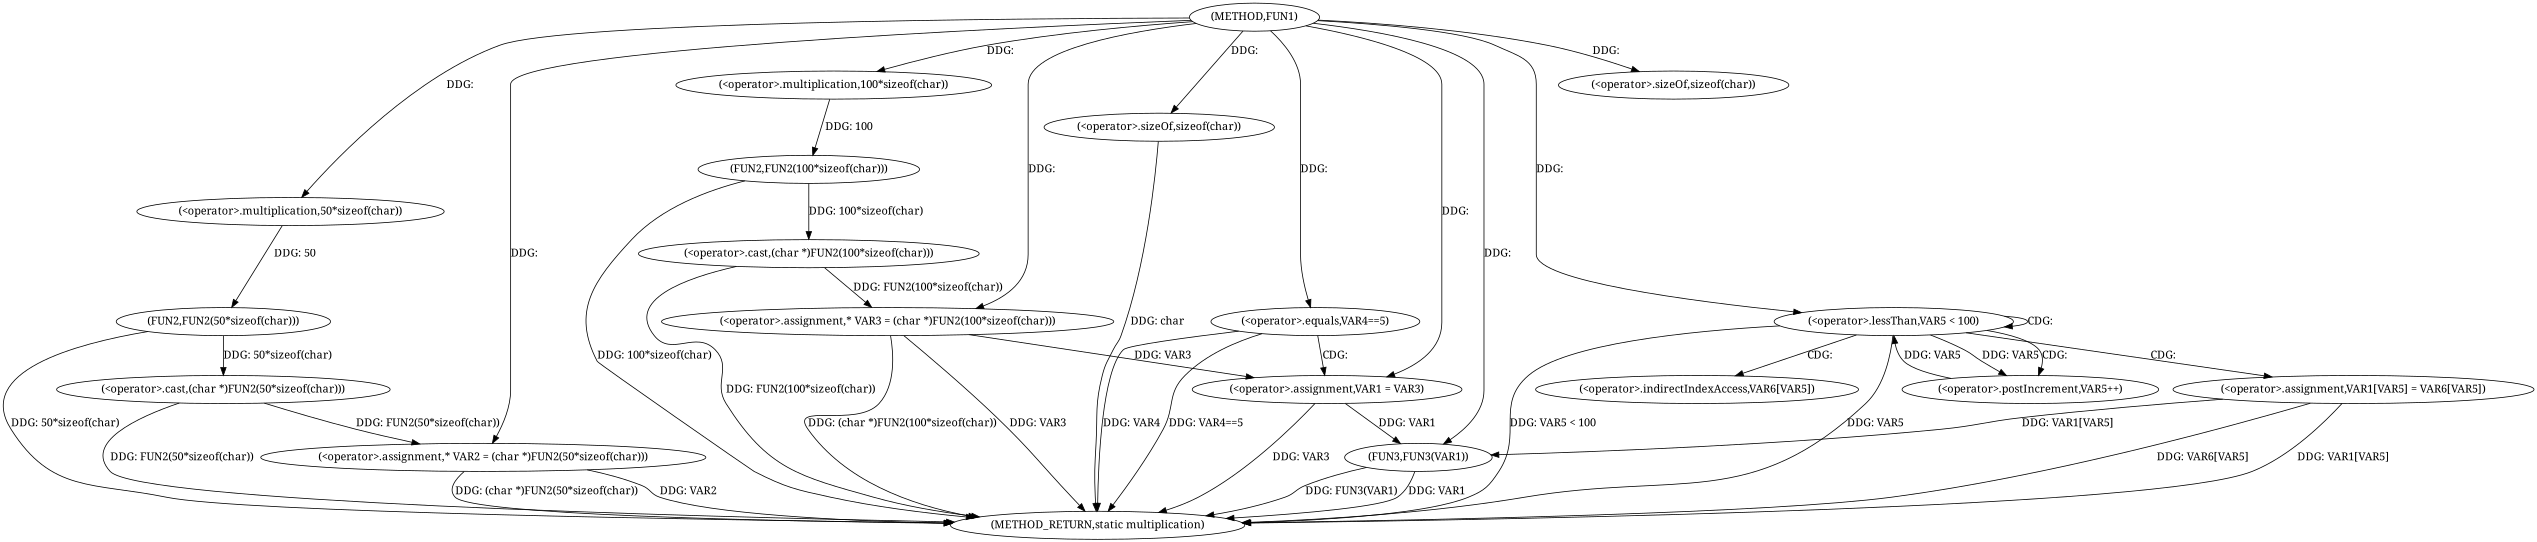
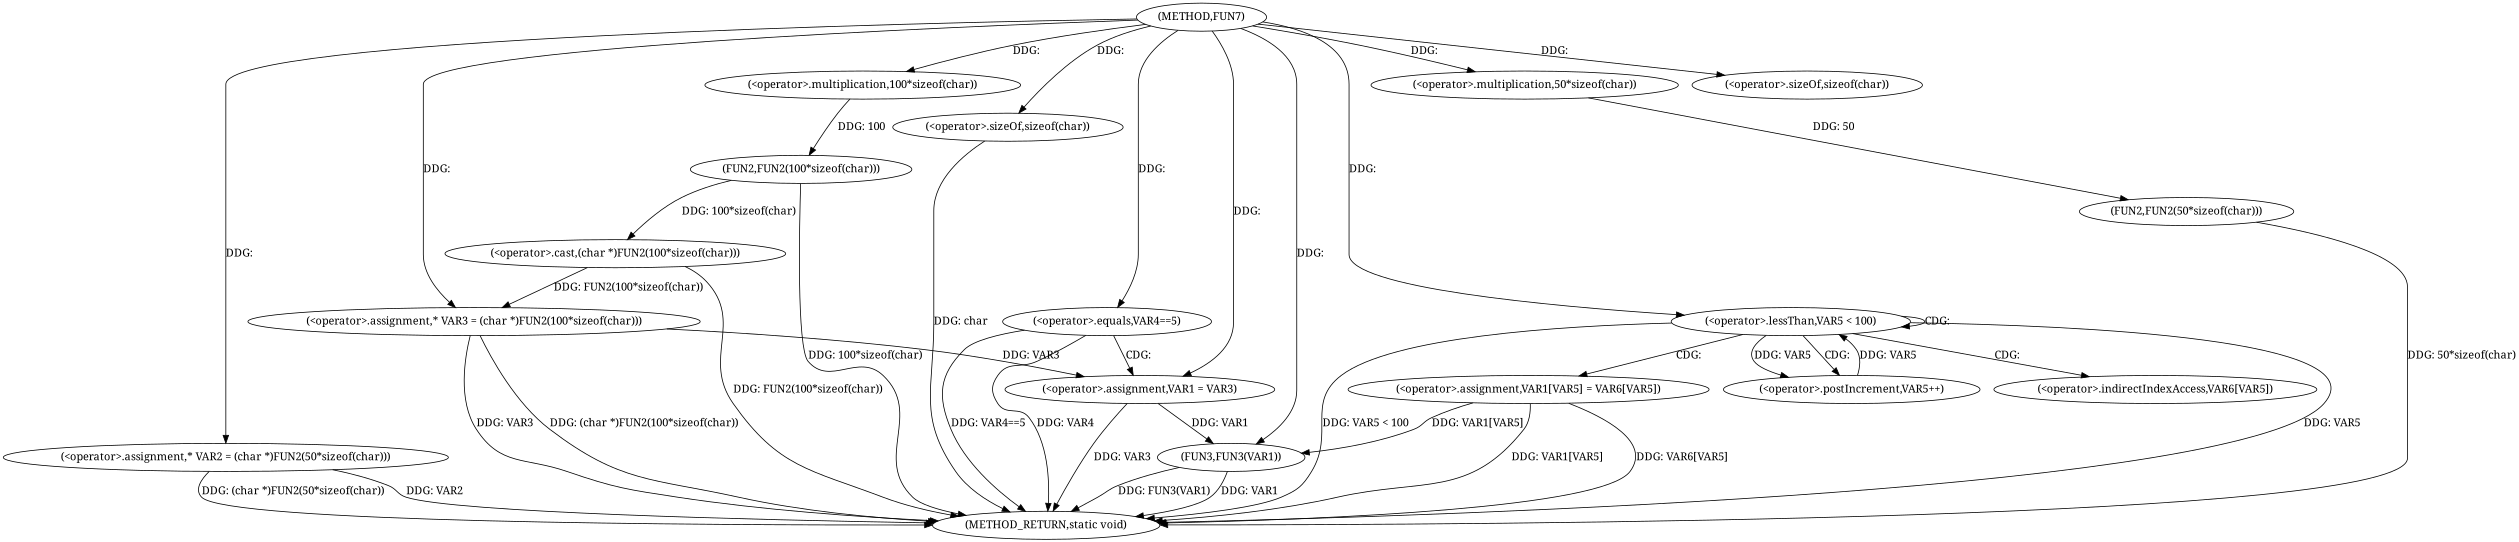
  digraph {
    fontname="Noto Serif"
    node [fontname="Noto Serif"]
    edge [fontname="Noto Serif"]
-   n1 [label="(METHOD,FUN1)"]
+   n1 [label="(METHOD,FUN7)"]
    n2 [label="(<operator>.assignment,* VAR2 = (char *)FUN2(50*sizeof(char)))"]
    n3 [label="(<operator>.multiplication,50*sizeof(char))"]
    n4 [label="(<operator>.sizeOf,sizeof(char))"]
    n5 [label="(<operator>.assignment,* VAR3 = (char *)FUN2(100*sizeof(char)))"]
    n6 [label="(<operator>.multiplication,100*sizeof(char))"]
    n7 [label="(<operator>.sizeOf,sizeof(char))"]
    n8 [label="(<operator>.equals,VAR4==5)"]
    n9 [label="(<operator>.assignment,VAR1 = VAR3)"]
    n10 [label="(<operator>.lessThan,VAR5 < 100)"]
    n11 [label="(FUN3,FUN3(VAR1))"]
-   n12 [label="(METHOD_RETURN,static multiplication)"]
+   n12 [label="(METHOD_RETURN,static void)"]
    n13 [label="(FUN2,FUN2(50*sizeof(char)))"]
    n14 [label="(FUN2,FUN2(100*sizeof(char)))"]
    n15 [label="(<operator>.postIncrement,VAR5++)"]
    n16 [label="(<operator>.assignment,VAR1[VAR5] = VAR6[VAR5])"]
    n17 [label="(<operator>.indirectIndexAccess,VAR6[VAR5])"]
-   n18 [label="(<operator>.cast,(char *)FUN2(50*sizeof(char)))"]
    n19 [label="(<operator>.cast,(char *)FUN2(100*sizeof(char)))"]
    n1 -> n2 [label="DDG: "]
    n1 -> n3 [label="DDG: "]
    n1 -> n4 [label="DDG: "]
    n1 -> n5 [label="DDG: "]
    n1 -> n6 [label="DDG: "]
    n1 -> n7 [label="DDG: "]
    n1 -> n8 [label="DDG: "]
    n1 -> n9 [label="DDG: "]
    n1 -> n10 [label="DDG: "]
    n1 -> n11 [label="DDG: "]
    n2 -> n12 [label="DDG: VAR2"]
    n2 -> n12 [label="DDG: (char *)FUN2(50*sizeof(char))"]
    n3 -> n13 [label="DDG: 50"]
    n5 -> n9 [label="DDG: VAR3"]
    n5 -> n12 [label="DDG: (char *)FUN2(100*sizeof(char))"]
    n5 -> n12 [label="DDG: VAR3"]
    n6 -> n14 [label="DDG: 100"]
    n7 -> n12 [label="DDG: char"]
    n8 -> n9 [label="CDG: "]
    n8 -> n12 [label="DDG: VAR4"]
    n8 -> n12 [label="DDG: VAR4==5"]
    n9 -> n11 [label="DDG: VAR1"]
    n9 -> n12 [label="DDG: VAR3"]
    n10 -> n10 [label="CDG: "]
    n10 -> n12 [label="DDG: VAR5"]
    n10 -> n12 [label="DDG: VAR5 < 100"]
    n10 -> n15 [label="DDG: VAR5"]
    n10 -> n15 [label="CDG: "]
    n10 -> n16 [label="CDG: "]
    n10 -> n17 [label="CDG: "]
    n11 -> n12 [label="DDG: FUN3(VAR1)"]
    n11 -> n12 [label="DDG: VAR1"]
    n13 -> n12 [label="DDG: 50*sizeof(char)"]
-   n13 -> n18 [label="DDG: 50*sizeof(char)"]
    n14 -> n12 [label="DDG: 100*sizeof(char)"]
    n14 -> n19 [label="DDG: 100*sizeof(char)"]
    n15 -> n10 [label="DDG: VAR5"]
    n16 -> n11 [label="DDG: VAR1[VAR5]"]
    n16 -> n12 [label="DDG: VAR6[VAR5]"]
    n16 -> n12 [label="DDG: VAR1[VAR5]"]
-   n18 -> n2 [label="DDG: FUN2(50*sizeof(char))"]
-   n18 -> n12 [label="DDG: FUN2(50*sizeof(char))"]
    n19 -> n5 [label="DDG: FUN2(100*sizeof(char))"]
    n19 -> n12 [label="DDG: FUN2(100*sizeof(char))"]
  }
